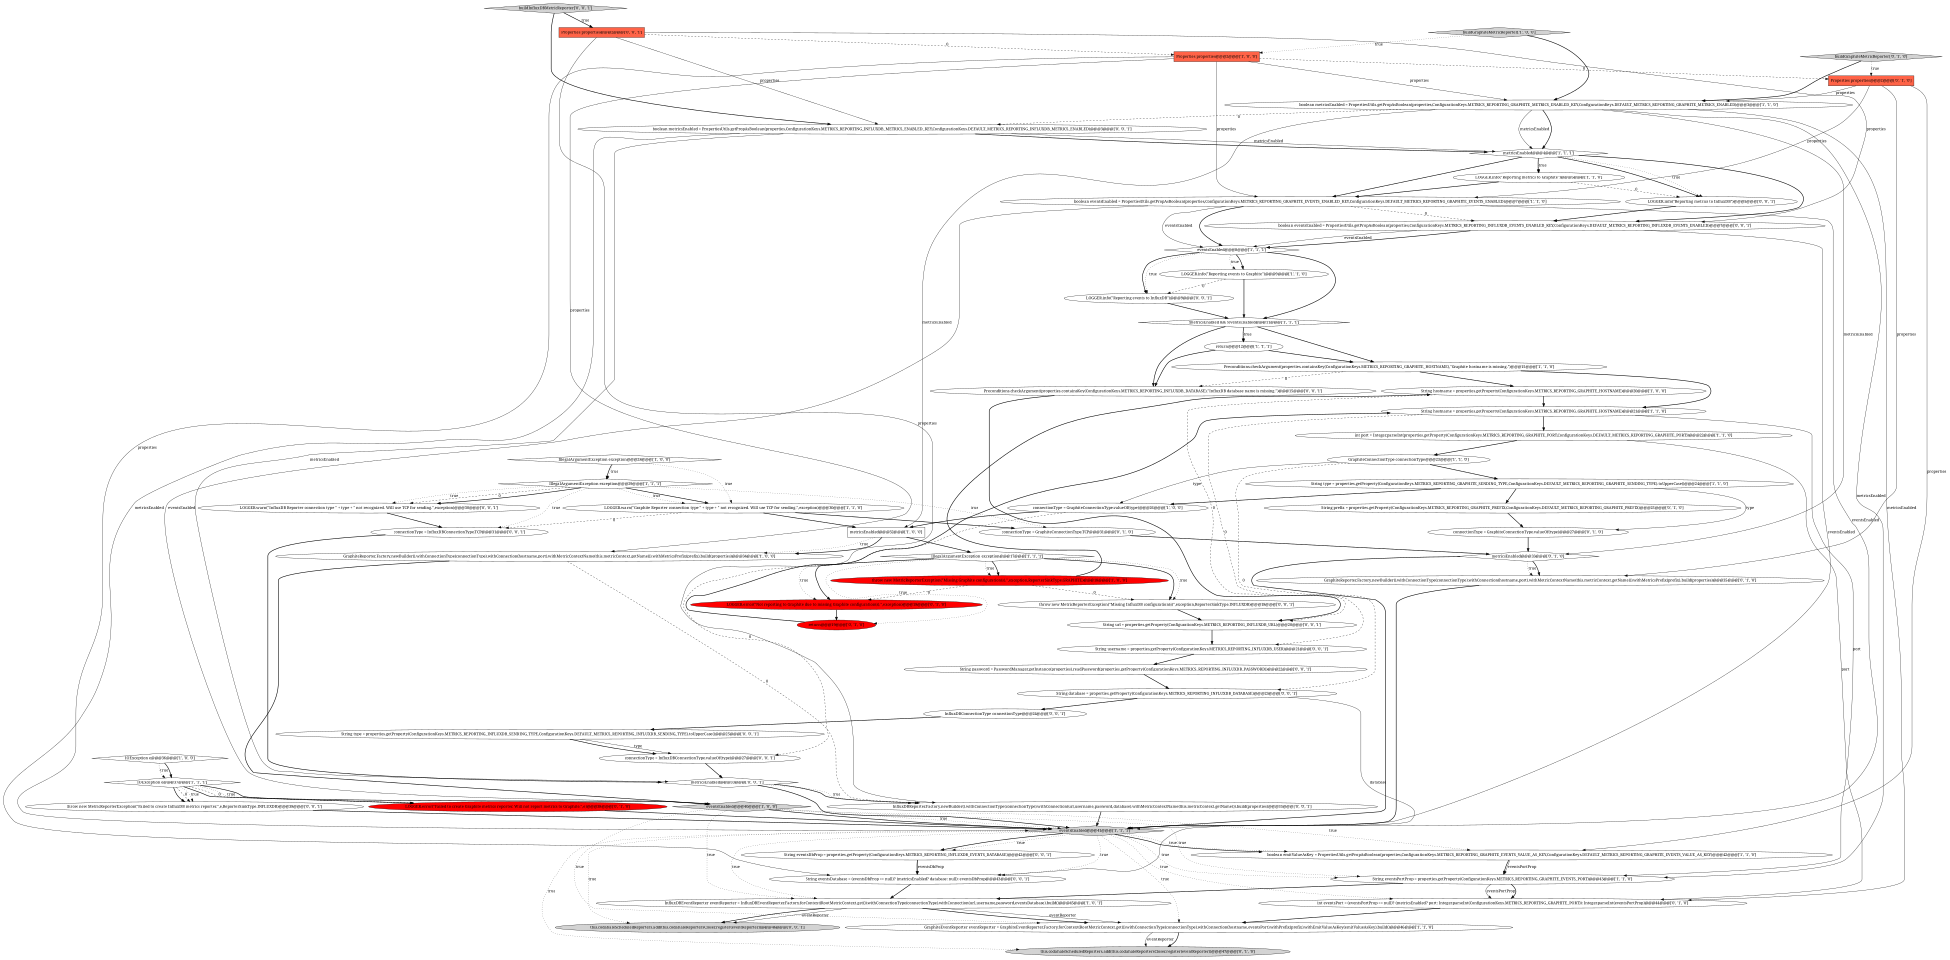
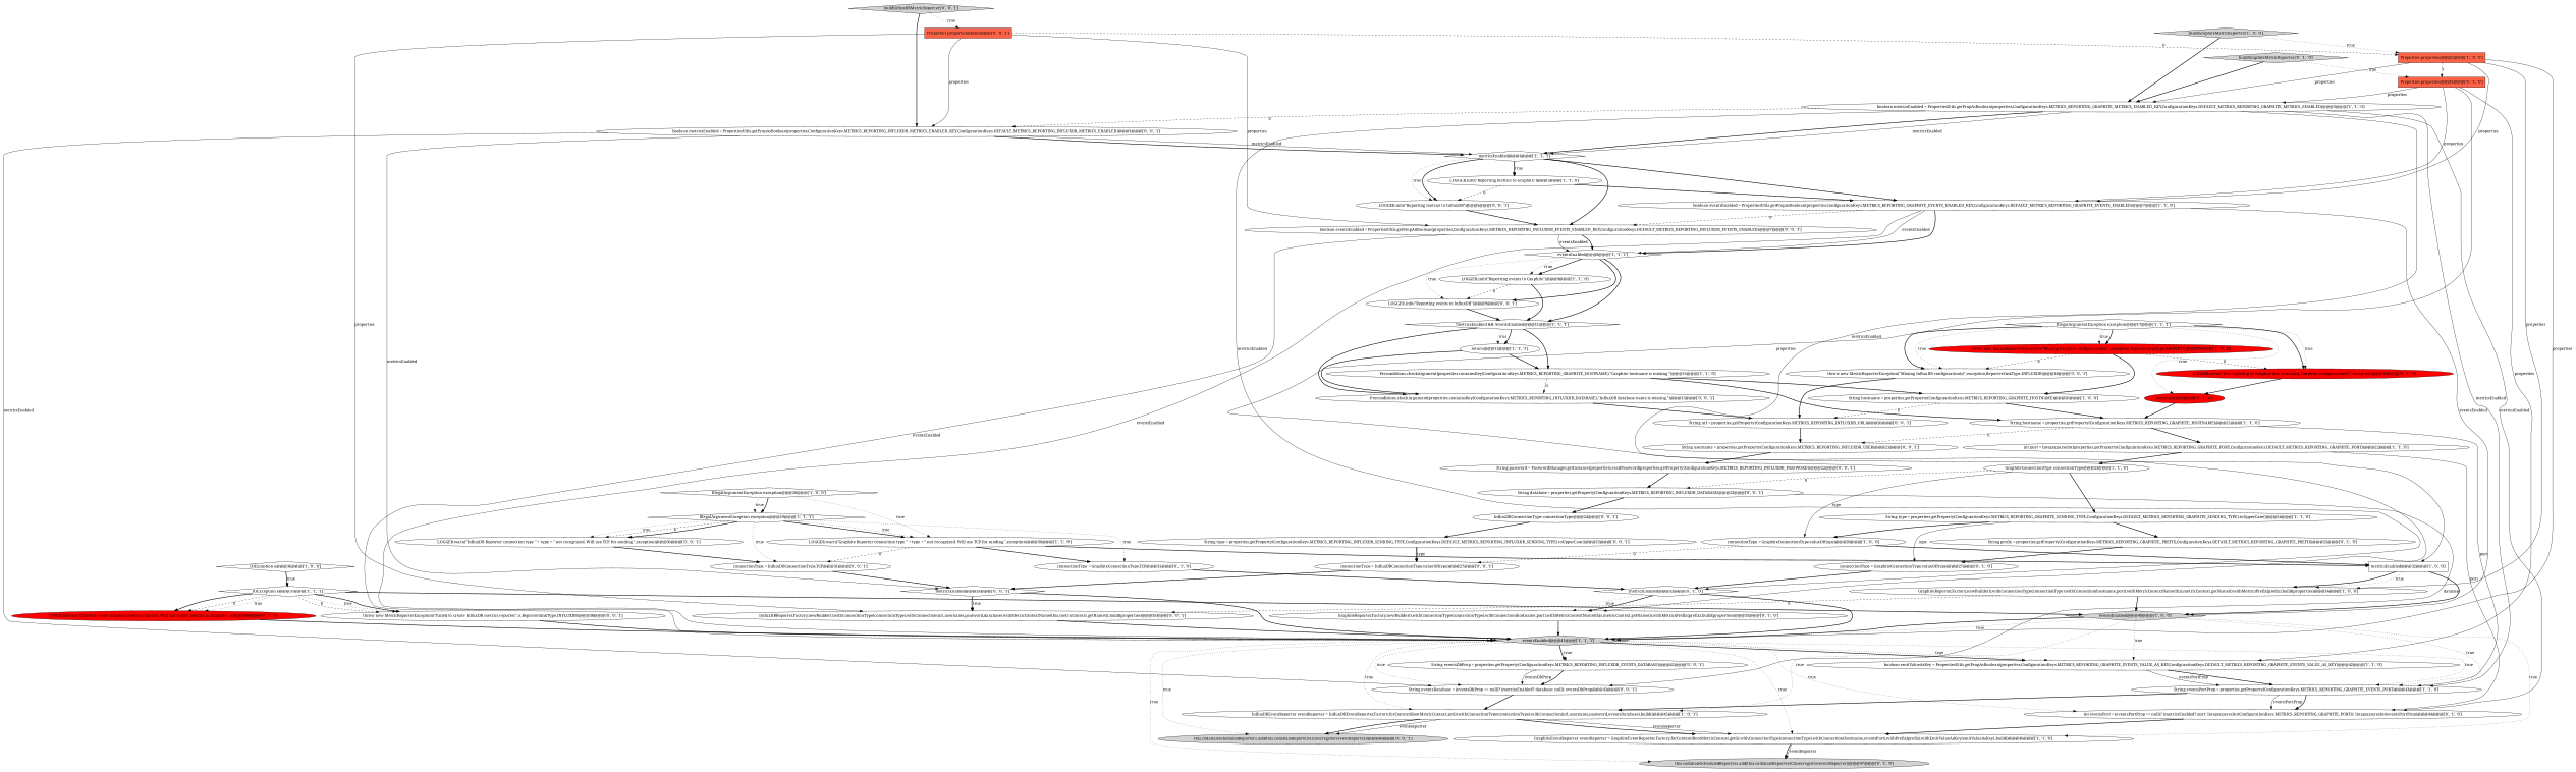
  digraph {
    fontname="Noto Serif"
    node [fillcolor=white fontname="Noto Serif" shape=ellipse style=filled]
    edge [fontname="Noto Serif" style=bold]
    n1 [label="boolean eventsEnabled = PropertiesUtils.getPropAsBoolean(properties,ConfigurationKeys.METRICS_REPORTING_GRAPHITE_EVENTS_ENABLED_KEY,ConfigurationKeys.DEFAULT_METRICS_REPORTING_GRAPHITE_EVENTS_ENABLED)@@@7@@@['1', '1', '0']"]
    n2 [label="boolean eventsEnabled = PropertiesUtils.getPropAsBoolean(properties,ConfigurationKeys.METRICS_REPORTING_INFLUXDB_EVENTS_ENABLED_KEY,ConfigurationKeys.DEFAULT_METRICS_REPORTING_INFLUXDB_EVENTS_ENABLED)@@@7@@@['0', '0', '1']"]
    n3 [fillcolor=lightgray label="eventsEnabled@@@40@@@['1', '0', '0']" shape=diamond]
    n4 [label="eventsEnabled@@@8@@@['1', '1', '1']" shape=diamond]
    n5 [fillcolor=lightgray label="eventsEnabled@@@41@@@['1', '1', '1']" shape=diamond]
    n6 [label="InfluxDBEventReporter eventReporter = InfluxDBEventReporter.Factory.forContext(RootMetricContext.get()).withConnectionType(connectionType).withConnection(url,username,password,eventsDatabase).build()@@@45@@@['1', '0', '1']"]
    n7 [label="boolean emitValueAsKey = PropertiesUtils.getPropAsBoolean(properties,ConfigurationKeys.METRICS_REPORTING_GRAPHITE_EVENTS_VALUE_AS_KEY,ConfigurationKeys.DEFAULT_METRICS_REPORTING_GRAPHITE_EVENTS_VALUE_AS_KEY)@@@42@@@['1', '1', '0']"]
    n8 [label="String eventsPortProp = properties.getProperty(ConfigurationKeys.METRICS_REPORTING_GRAPHITE_EVENTS_PORT)@@@43@@@['1', '1', '0']"]
    n9 [label="GraphiteEventReporter eventReporter = GraphiteEventReporter.Factory.forContext(RootMetricContext.get()).withConnectionType(connectionType).withConnection(hostname,eventsPort).withPrefix(prefix).withEmitValueAsKey(emitValueAsKey).build()@@@46@@@['1', '1', '0']"]
    n10 [label="!metricsEnabled && !eventsEnabled@@@11@@@['1', '1', '1']" shape=diamond]
    n11 [label="LOGGER.info(\"Reporting events to Graphite\")@@@9@@@['1', '1', '0']"]
    n12 [label="LOGGER.info(\"Reporting events to InfluxDB\")@@@9@@@['0', '0', '1']"]
    n13 [label="String eventsDatabase = (eventsDbProp == null)? (metricsEnabled? database: null): eventsDbProp@@@43@@@['0', '0', '1']"]
    n14 [fillcolor=lightgray label="this.codahaleScheduledReporters.add(this.codahaleReportersCloser.register(eventReporter))@@@46@@@['0', '0', '1']"]
    n15 [label="String eventsDbProp = properties.getProperty(ConfigurationKeys.METRICS_REPORTING_INFLUXDB_EVENTS_DATABASE)@@@42@@@['0', '0', '1']"]
    n16 [fillcolor=lightgray label="this.codahaleScheduledReporters.add(this.codahaleReportersCloser.register(eventReporter))@@@47@@@['0', '1', '0']"]
    n17 [label="int eventsPort = (eventsPortProp == null)? (metricsEnabled? port: Integer.parseInt(ConfigurationKeys.METRICS_REPORTING_GRAPHITE_PORT)): Integer.parseInt(eventsPortProp)@@@44@@@['0', '1', '0']"]
    n18 [label="Preconditions.checkArgument(properties.containsKey(ConfigurationKeys.METRICS_REPORTING_GRAPHITE_HOSTNAME),\"Graphite hostname is missing.\")@@@15@@@['1', '1', '0']"]
    n19 [label="Preconditions.checkArgument(properties.containsKey(ConfigurationKeys.METRICS_REPORTING_INFLUXDB_DATABASE),\"InfluxDB database name is missing.\")@@@15@@@['0', '0', '1']"]
    n20 [label="String hostname = properties.getProperty(ConfigurationKeys.METRICS_REPORTING_GRAPHITE_HOSTNAME)@@@20@@@['1', '0', '0']"]
    n21 [label="String hostname = properties.getProperty(ConfigurationKeys.METRICS_REPORTING_GRAPHITE_HOSTNAME)@@@21@@@['1', '1', '0']"]
    n22 [label="String url = properties.getProperty(ConfigurationKeys.METRICS_REPORTING_INFLUXDB_URL)@@@20@@@['0', '0', '1']"]
    n23 [label="String username = properties.getProperty(ConfigurationKeys.METRICS_REPORTING_INFLUXDB_USER)@@@21@@@['0', '0', '1']"]
    n24 [label="int port = Integer.parseInt(properties.getProperty(ConfigurationKeys.METRICS_REPORTING_GRAPHITE_PORT,ConfigurationKeys.DEFAULT_METRICS_REPORTING_GRAPHITE_PORT))@@@22@@@['1', '1', '0']"]
    n25 [label="LOGGER.info(\"Reporting metrics to InfluxDB\")@@@5@@@['0', '0', '1']"]
    n26 [label="GraphiteConnectionType connectionType@@@23@@@['1', '1', '0']"]
    n27 [label="String type = properties.getProperty(ConfigurationKeys.METRICS_REPORTING_GRAPHITE_SENDING_TYPE,ConfigurationKeys.DEFAULT_METRICS_REPORTING_GRAPHITE_SENDING_TYPE).toUpperCase()@@@24@@@['1', '1', '0']"]
    n28 [label="String database = properties.getProperty(ConfigurationKeys.METRICS_REPORTING_INFLUXDB_DATABASE)@@@23@@@['0', '0', '1']"]
    n29 [label="connectionType = GraphiteConnectionType.valueOf(type)@@@26@@@['1', '0', '0']"]
    n30 [label="String prefix = properties.getProperty(ConfigurationKeys.METRICS_REPORTING_GRAPHITE_PREFIX,ConfigurationKeys.DEFAULT_METRICS_REPORTING_GRAPHITE_PREFIX)@@@25@@@['0', '1', '0']"]
    n31 [label="connectionType = GraphiteConnectionType.valueOf(type)@@@27@@@['0', '1', '0']"]
    n32 [label="InfluxDBConnectionType connectionType@@@24@@@['0', '0', '1']"]
    n33 [label="metricsEnabled@@@32@@@['1', '0', '0']" shape=box]
    n34 [label="connectionType = InfluxDBConnectionType.valueOf(type)@@@27@@@['0', '0', '1']"]
    n35 [label="IllegalArgumentException exception@@@17@@@['1', '1', '1']" shape=diamond]
    n36 [fillcolor=red label="return@@@19@@@['0', '1', '0']"]
    n37 [fillcolor=red label="LOGGER.error(\"Not reporting to Graphite due to missing Graphite configuration(s).\",exception)@@@18@@@['0', '1', '0']"]
    n38 [label="throw new MetricReporterException(\"Missing InfluxDB configuration(s)\",exception,ReporterSinkType.INFLUXDB)@@@18@@@['0', '0', '1']"]
    n39 [fillcolor=red label="throw new MetricReporterException(\"Missing Graphite configuration(s).\",exception,ReporterSinkType.GRAPHITE)@@@18@@@['1', '0', '0']"]
    n40 [label="LOGGER.warn(\"Graphite Reporter connection type \" + type + \" not recognized. Will use TCP for sending.\",exception)@@@30@@@['1', '1', '0']"]
    n41 [label="connectionType = InfluxDBConnectionType.TCP@@@31@@@['0', '0', '1']"]
    n42 [label="connectionType = GraphiteConnectionType.TCP@@@31@@@['0', '1', '0']"]
    n43 [label="metricsEnabled@@@33@@@['0', '0', '1']" shape=diamond]
    n44 [label="GraphiteReporter.Factory.newBuilder().withConnectionType(connectionType).withConnection(hostname,port).withMetricContextName(this.metricContext.getName()).withMetricsPrefix(prefix).build(properties)@@@34@@@['1', '0', '0']"]
    n45 [label="metricsEnabled@@@33@@@['0', '1', '0']" shape=diamond]
    n46 [label="LOGGER.warn(\"InfluxDB Reporter connection type \" + type + \" not recognized. Will use TCP for sending.\",exception)@@@30@@@['0', '0', '1']"]
    n47 [label="InfluxDBReporter.Factory.newBuilder().withConnectionType(connectionType).withConnection(url,username,password,database).withMetricContextName(this.metricContext.getName()).build(properties)@@@35@@@['0', '0', '1']"]
    n48 [fillcolor=lightgray label="buildGraphiteMetricReporter['0', '1', '0']" shape=diamond]
    n49 [fillcolor=tomato label="Properties properties@@@2@@@['0', '1', '0']" shape=box]
    n50 [label="boolean metricsEnabled = PropertiesUtils.getPropAsBoolean(properties,ConfigurationKeys.METRICS_REPORTING_GRAPHITE_METRICS_ENABLED_KEY,ConfigurationKeys.DEFAULT_METRICS_REPORTING_GRAPHITE_METRICS_ENABLED)@@@3@@@['1', '1', '0']"]
    n51 [label="GraphiteReporter.Factory.newBuilder().withConnectionType(connectionType).withConnection(hostname,port).withMetricContextName(this.metricContext.getName()).withMetricsPrefix(prefix).build(properties)@@@35@@@['0', '1', '0']"]
    n52 [label="boolean metricsEnabled = PropertiesUtils.getPropAsBoolean(properties,ConfigurationKeys.METRICS_REPORTING_INFLUXDB_METRICS_ENABLED_KEY,ConfigurationKeys.DEFAULT_METRICS_REPORTING_INFLUXDB_METRICS_ENABLED)@@@3@@@['0', '0', '1']"]
    n53 [label="metricsEnabled@@@4@@@['1', '1', '1']" shape=diamond]
    n54 [label="throw new MetricReporterException(\"Failed to create InfluxDB metrics reporter.\",e,ReporterSinkType.INFLUXDB)@@@38@@@['0', '0', '1']"]
    n55 [label="String type = properties.getProperty(ConfigurationKeys.METRICS_REPORTING_INFLUXDB_SENDING_TYPE,ConfigurationKeys.DEFAULT_METRICS_REPORTING_INFLUXDB_SENDING_TYPE).toUpperCase()@@@25@@@['0', '0', '1']"]
    n56 [label="LOGGER.info(\"Reporting metrics to Graphite\")@@@5@@@['1', '1', '0']"]
    n57 [label="IllegalArgumentException exception@@@29@@@['1', '1', '1']" shape=diamond]
    n58 [label="return@@@12@@@['1', '1', '1']"]
    n59 [label="String password = PasswordManager.getInstance(properties).readPassword(properties.getProperty(ConfigurationKeys.METRICS_REPORTING_INFLUXDB_PASSWORD))@@@22@@@['0', '0', '1']"]
    n60 [label="IllegalArgumentException exception@@@28@@@['1', '0', '0']" shape=diamond]
    n61 [label="IOException e@@@37@@@['1', '1', '1']" shape=diamond]
    n62 [fillcolor=red label="LOGGER.error(\"Failed to create Graphite metrics reporter. Will not report metrics to Graphite.\",e)@@@38@@@['0', '1', '0']"]
    n63 [fillcolor=lightgray label="buildGraphiteMetricReporter['1', '0', '0']" shape=diamond]
    n64 [fillcolor=tomato label="Properties properties@@@2@@@['1', '0', '0']" shape=box]
    n65 [fillcolor=lightgray label="buildInfluxDBMetricReporter['0', '0', '1']" shape=diamond]
    n66 [fillcolor=tomato label="Properties properties@@@2@@@['0', '0', '1']" shape=box]
    n67 [label="IOException e@@@36@@@['1', '0', '0']" shape=diamond]
    n1 -> n2 [label=0 style=dashed]
    n1 -> n3 [label=eventsEnabled style=solid]
    n1 -> n4 [label=eventsEnabled style=solid]
    n1 -> n4
    n1 -> n5 [label=eventsEnabled style=solid]
    n2 -> n4
    n2 -> n4 [label=eventsEnabled style=solid]
    n2 -> n5 [label=eventsEnabled style=solid]
    n3 -> n5 [label=true style=dotted]
    n3 -> n5
    n3 -> n6 [label=true style=dotted]
    n3 -> n7 [label=true style=dotted]
    n3 -> n8 [label=true style=dotted]
    n3 -> n9 [label=true style=dotted]
    n4 -> n10
    n4 -> n11
    n4 -> n11 [label=true style=dotted]
    n4 -> n12 [label=true style=dotted]
    n4 -> n12
    n5 -> n6 [label=true style=dotted]
    n5 -> n7
    n5 -> n7 [label=true style=dotted]
    n5 -> n8 [label=true style=dotted]
    n5 -> n9 [label=true style=dotted]
    n5 -> n13 [label=true style=dotted]
    n5 -> n14 [label=true style=dotted]
    n5 -> n15 [label=true style=dotted]
    n5 -> n15
    n5 -> n16 [label=true style=dotted]
    n5 -> n17 [label=true style=dotted]
    n6 -> n9 [label=eventReporter style=solid]
    n6 -> n9
    n6 -> n14 [label=eventReporter style=solid]
    n6 -> n14
    n7 -> n8
    n7 -> n8 [label=eventsPortProp style=solid]
    n8 -> n6
    n8 -> n17 [label=eventsPortProp style=solid]
    n8 -> n17
    n9 -> n16
    n9 -> n16 [label=eventReporter style=solid]
    n10 -> n18
    n10 -> n19
    n10 -> n58
    n10 -> n58 [label=true style=dotted]
    n11 -> n10
    n11 -> n12 [label=0 style=dashed]
    n12 -> n10
    n13 -> n6
    n15 -> n13
    n15 -> n13 [label=eventsDbProp style=solid]
    n17 -> n9
    n18 -> n19 [label=0 style=dashed]
    n18 -> n20
    n18 -> n21
    n19 -> n22
    n20 -> n21
    n20 -> n22 [label=0 style=dashed]
    n21 -> n8 [label=port style=solid]
    n21 -> n23 [label=0 style=dashed]
    n21 -> n24
    n22 -> n23
    n23 -> n59
    n24 -> n17 [label=port style=solid]
    n24 -> n26
    n25 -> n2
    n26 -> n27
    n26 -> n28 [label=0 style=dashed]
    n26 -> n29 [label=type style=solid]
    n27 -> n29
    n27 -> n30
    n27 -> n31 [label=type style=solid]
    n28 -> n13 [label=database style=solid]
    n28 -> n32
    n29 -> n33
    n29 -> n34 [label=0 style=dashed]
    n30 -> n31
    n31 -> n45
    n32 -> n55
-   n33 -> n35
+   n33 -> n3
    n33 -> n44 [label=true style=dotted]
    n33 -> n44
    n34 -> n43
    n35 -> n36 [label=true style=dotted]
    n35 -> n37 [label=true style=dotted]
    n35 -> n37
    n35 -> n38
    n35 -> n38 [label=true style=dotted]
    n35 -> n39
    n35 -> n39 [label=true style=dotted]
    n36 -> n21
    n37 -> n36
    n38 -> n22
    n39 -> n20
    n39 -> n37 [label=0 style=dashed]
    n39 -> n38 [label=0 style=dashed]
    n40 -> n33
    n40 -> n41 [label=0 style=dashed]
    n40 -> n42
    n41 -> n43
    n42 -> n45
    n43 -> n5
    n43 -> n47 [label=true style=dotted]
    n43 -> n47
    n44 -> n3
    n44 -> n47 [label=0 style=dashed]
    n45 -> n5
    n45 -> n51 [label=true style=dotted]
    n45 -> n51
    n46 -> n41
    n47 -> n5
    n48 -> n49 [label=true style=dotted]
    n48 -> n50
    n49 -> n1 [label=properties style=solid]
    n49 -> n7 [label=properties style=solid]
    n49 -> n50 [label=properties style=solid]
    n49 -> n51 [label=properties style=solid]
    n50 -> n8 [label=metricsEnabled style=solid]
    n50 -> n17 [label=metricsEnabled style=solid]
    n50 -> n33 [label=metricsEnabled style=solid]
    n50 -> n45 [label=metricsEnabled style=solid]
    n50 -> n52 [label=0 style=dashed]
    n50 -> n53
    n50 -> n53 [label=metricsEnabled style=solid]
    n51 -> n5
    n52 -> n13 [label=metricsEnabled style=solid]
    n52 -> n43 [label=metricsEnabled style=solid]
    n52 -> n53 [label=metricsEnabled style=solid]
    n52 -> n53
    n53 -> n1
    n53 -> n2
    n53 -> n25
    n53 -> n25 [label=true style=dotted]
    n53 -> n56 [label=true style=dotted]
    n53 -> n56
    n54 -> n5
    n55 -> n34 [label=type style=solid]
    n55 -> n34
    n56 -> n1
    n56 -> n25 [label=0 style=dashed]
    n57 -> n40
    n57 -> n40 [label=true style=dotted]
    n57 -> n41 [label=true style=dotted]
    n57 -> n42 [label=true style=dotted]
    n57 -> n46 [label=0 style=dashed]
    n57 -> n46
    n57 -> n46 [label=true style=dotted]
    n58 -> n18
    n58 -> n19
    n59 -> n28
    n60 -> n40 [label=true style=dotted]
    n60 -> n57
    n60 -> n57 [label=true style=dotted]
    n61 -> n3
    n61 -> n54 [label=true style=dotted]
    n61 -> n54
    n61 -> n54 [label=0 style=dashed]
    n61 -> n62
    n61 -> n62 [label=0 style=dashed]
    n61 -> n62 [label=true style=dotted]
    n62 -> n5
    n63 -> n50
    n63 -> n64 [label=true style=dotted]
    n64 -> n1 [label=properties style=solid]
    n64 -> n5 [label=properties style=solid]
    n64 -> n44 [label=properties style=solid]
-   n64 -> n49 [label=0 style=dashed]
+   n64 -> n49 [label=7 style=dashed]
    n64 -> n50 [label=properties style=solid]
    n65 -> n52
-   n65 -> n66 [label=true]
+   n65 -> n66 [label=true style=dotted]
    n66 -> n2 [label=properties style=solid]
    n66 -> n47 [label=properties style=solid]
    n66 -> n52 [label=properties style=solid]
    n66 -> n64 [label=0 style=dashed]
    n67 -> n61 [label=true style=dotted]
    n67 -> n61
  }
